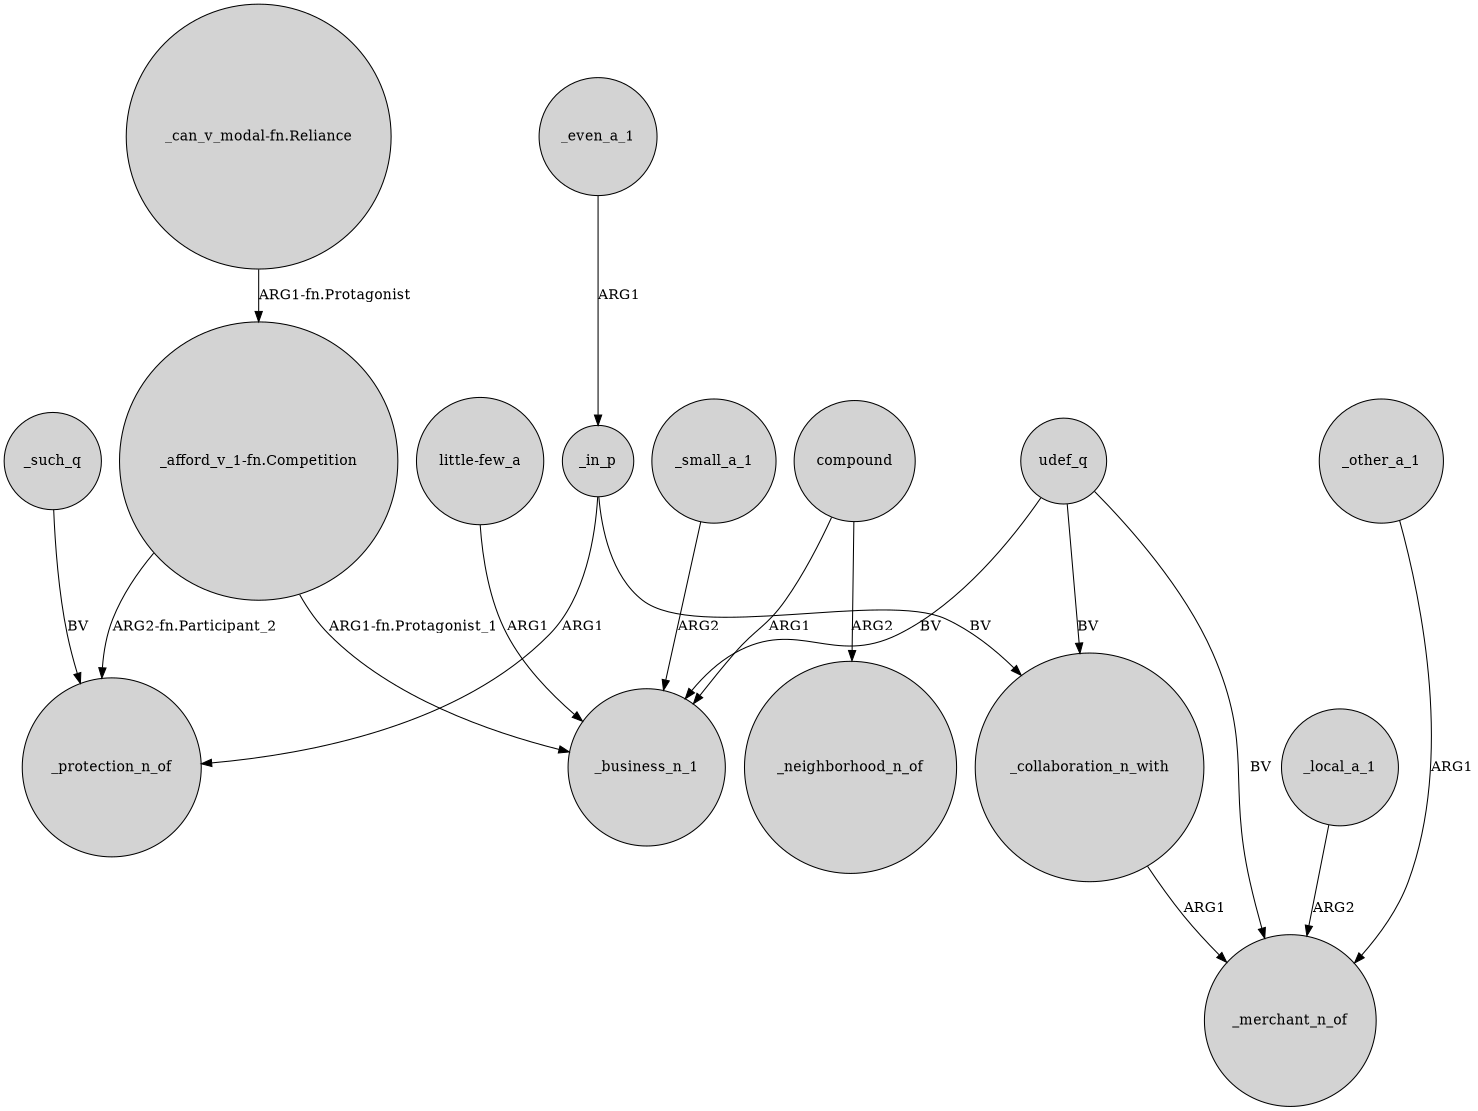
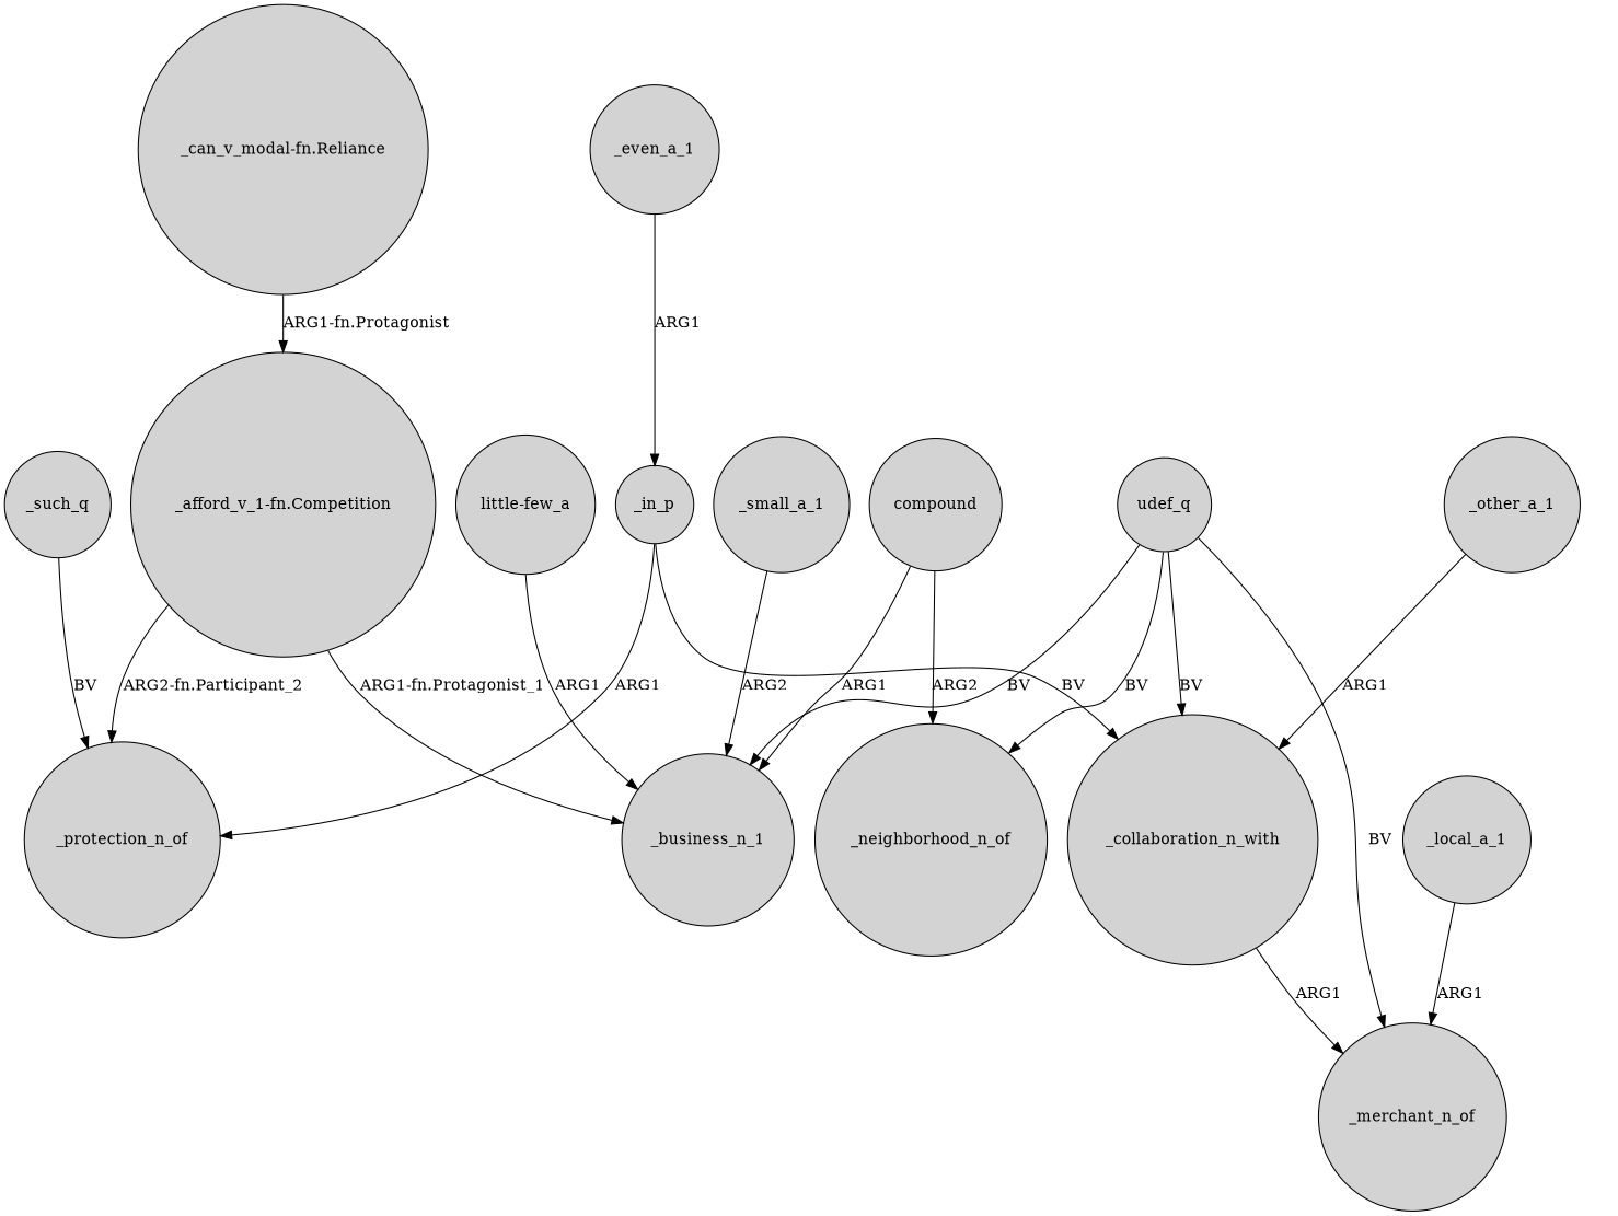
  digraph {
    node [shape=circle style=filled]
    _such_q
    _protection_n_of
    "little-few_a"
    _business_n_1
    "_afford_v_1-fn.Competition"
    udef_q
    _neighborhood_n_of
    _collaboration_n_with
    _merchant_n_of
    _in_p
    _small_a_1
    compound
    _local_a_1
    _other_a_1
    "_can_v_modal-fn.Reliance"
    _even_a_1
    _such_q -> _protection_n_of [label=BV]
    "little-few_a" -> _business_n_1 [label=ARG1]
    "_afford_v_1-fn.Competition" -> _protection_n_of [label="ARG2-fn.Participant_2"]
    "_afford_v_1-fn.Competition" -> _business_n_1 [label="ARG1-fn.Protagonist_1"]
    udef_q -> _business_n_1 [label=BV]
+   udef_q -> _neighborhood_n_of [label=BV]
    udef_q -> _collaboration_n_with [label=BV]
    udef_q -> _merchant_n_of [label=BV]
    _collaboration_n_with -> _merchant_n_of [label=ARG1]
    _in_p -> _protection_n_of [label=ARG1]
    _in_p -> _collaboration_n_with [label=BV]
    _small_a_1 -> _business_n_1 [label=ARG2]
    compound -> _business_n_1 [label=ARG1]
    compound -> _neighborhood_n_of [label=ARG2]
-   _local_a_1 -> _merchant_n_of [label=ARG2]
-   _other_a_1 -> _merchant_n_of [label=ARG1]
+   _local_a_1 -> _merchant_n_of [label=ARG1]
+   _other_a_1 -> _collaboration_n_with [label=ARG1]
    "_can_v_modal-fn.Reliance" -> "_afford_v_1-fn.Competition" [label="ARG1-fn.Protagonist"]
    _even_a_1 -> _in_p [label=ARG1]
  }
